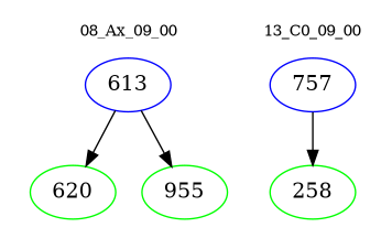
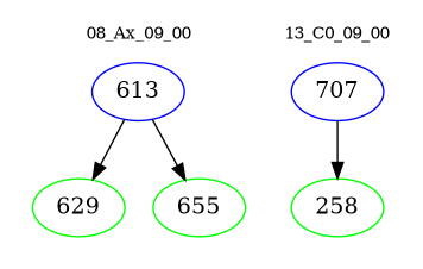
  digraph {
    node [color=green]
    edge [color=black]
    n1 [color=blue label=613]
-   n2 [label=620]
-   n3 [label=955]
-   n4 [color=blue label=757]
+   n2 [label=629]
+   n3 [label=655]
+   n4 [color=blue label=707]
    n5 [label=258]
    subgraph cluster_1 {
      color=white
      fontsize=10
      label="08_Ax_09_00"
      n1
      n2
      n3
    }
    subgraph cluster_2 {
      color=white
      fontsize=10
      label="13_C0_09_00"
      n4
      n5
    }
    n1 -> n2
    n1 -> n3
    n4 -> n5
  }
